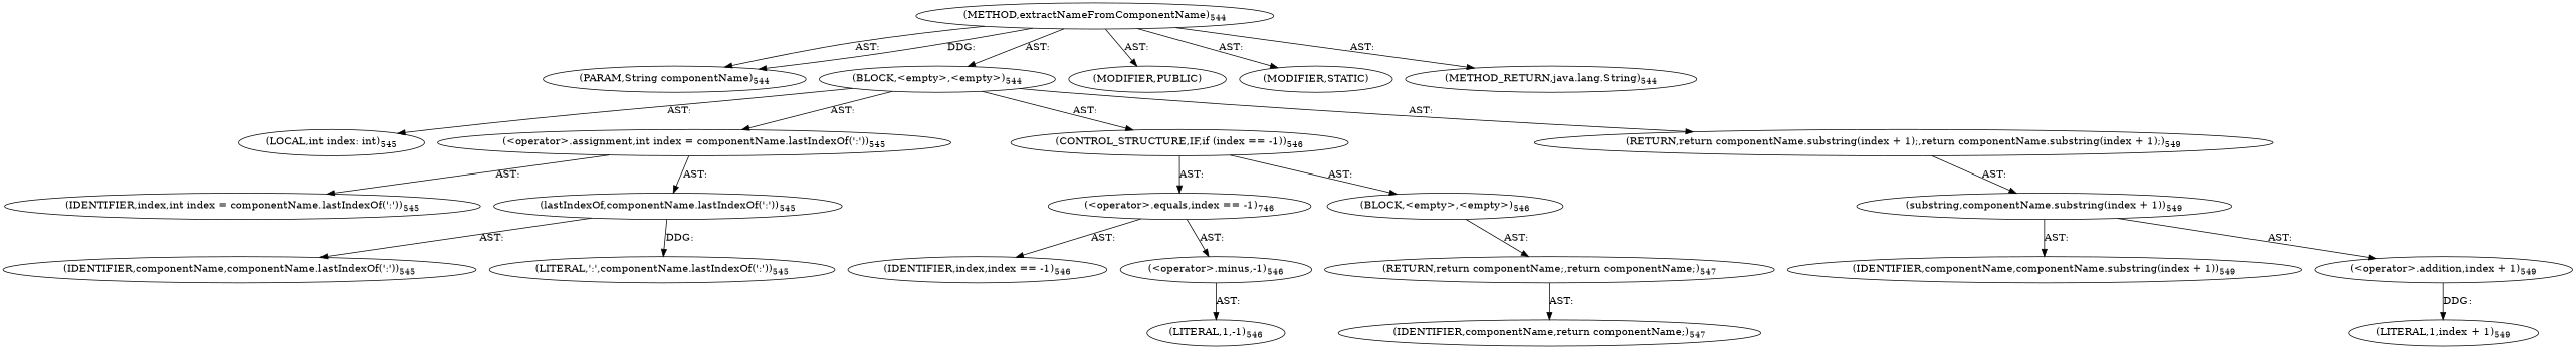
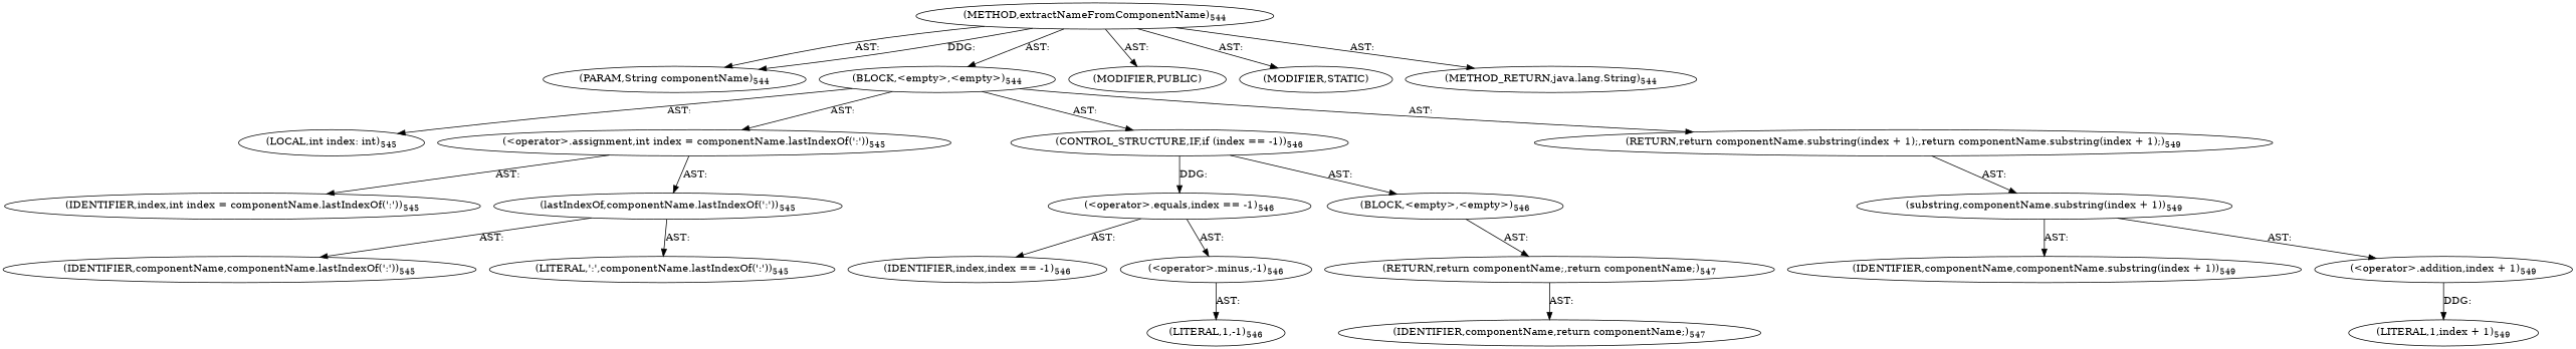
  digraph {
    n1 [label=<(METHOD,extractNameFromComponentName)<SUB>544</SUB>>]
    n2 [label=<(PARAM,String componentName)<SUB>544</SUB>>]
    n3 [label=<(BLOCK,&lt;empty&gt;,&lt;empty&gt;)<SUB>544</SUB>>]
    n4 [label=<(MODIFIER,PUBLIC)>]
    n5 [label=<(MODIFIER,STATIC)>]
    n6 [label=<(METHOD_RETURN,java.lang.String)<SUB>544</SUB>>]
    n7 [label=<(LOCAL,int index: int)<SUB>545</SUB>>]
    n8 [label=<(&lt;operator&gt;.assignment,int index = componentName.lastIndexOf(':'))<SUB>545</SUB>>]
    n9 [label=<(CONTROL_STRUCTURE,IF,if (index == -1))<SUB>546</SUB>>]
    n10 [label=<(RETURN,return componentName.substring(index + 1);,return componentName.substring(index + 1);)<SUB>549</SUB>>]
    n11 [label=<(IDENTIFIER,index,int index = componentName.lastIndexOf(':'))<SUB>545</SUB>>]
    n12 [label=<(lastIndexOf,componentName.lastIndexOf(':'))<SUB>545</SUB>>]
-   n13 [label=<(&lt;operator&gt;.equals,index == -1)<SUB>746</SUB>>]
+   n13 [label=<(&lt;operator&gt;.equals,index == -1)<SUB>546</SUB>>]
    n14 [label=<(BLOCK,&lt;empty&gt;,&lt;empty&gt;)<SUB>546</SUB>>]
    n15 [label=<(substring,componentName.substring(index + 1))<SUB>549</SUB>>]
    n16 [label=<(IDENTIFIER,componentName,componentName.lastIndexOf(':'))<SUB>545</SUB>>]
    n17 [label=<(LITERAL,':',componentName.lastIndexOf(':'))<SUB>545</SUB>>]
    n18 [label=<(IDENTIFIER,index,index == -1)<SUB>546</SUB>>]
    n19 [label=<(&lt;operator&gt;.minus,-1)<SUB>546</SUB>>]
    n20 [label=<(RETURN,return componentName;,return componentName;)<SUB>547</SUB>>]
    n21 [label=<(LITERAL,1,-1)<SUB>546</SUB>>]
    n22 [label=<(IDENTIFIER,componentName,return componentName;)<SUB>547</SUB>>]
    n23 [label=<(IDENTIFIER,componentName,componentName.substring(index + 1))<SUB>549</SUB>>]
    n24 [label=<(&lt;operator&gt;.addition,index + 1)<SUB>549</SUB>>]
    n25 [label=<(LITERAL,1,index + 1)<SUB>549</SUB>>]
    n1 -> n2 [label="AST: "]
    n1 -> n2 [label="DDG: "]
    n1 -> n3 [label="AST: "]
    n1 -> n4 [label="AST: "]
    n1 -> n5 [label="AST: "]
    n1 -> n6 [label="AST: "]
    n3 -> n7 [label="AST: "]
    n3 -> n8 [label="AST: "]
    n3 -> n9 [label="AST: "]
    n3 -> n10 [label="AST: "]
    n8 -> n11 [label="AST: "]
    n8 -> n12 [label="AST: "]
-   n9 -> n13 [label="AST: "]
+   n9 -> n13 [label="DDG: "]
    n9 -> n14 [label="AST: "]
    n10 -> n15 [label="AST: "]
    n12 -> n16 [label="AST: "]
-   n12 -> n17 [label="DDG: "]
+   n12 -> n17 [label="AST: "]
    n13 -> n18 [label="AST: "]
    n13 -> n19 [label="AST: "]
    n14 -> n20 [label="AST: "]
    n15 -> n23 [label="AST: "]
    n15 -> n24 [label="AST: "]
    n19 -> n21 [label="AST: "]
    n20 -> n22 [label="AST: "]
    n24 -> n25 [label="DDG: "]
  }
